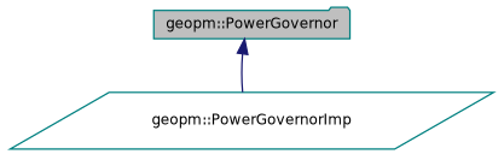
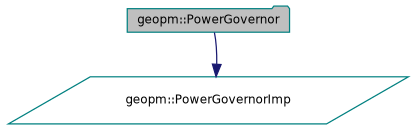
  digraph {
    node [color=teal fontname=Helvetica fontsize=10 style=filled]
    n1 [fillcolor=grey75 fontcolor=black height=0.2 label="geopm::PowerGovernor" shape=folder width=0.4]
    n2 [fillcolor=white height=0.2 label="geopm::PowerGovernorImp" shape=parallelogram width=0.4]
-   n1 -> n2 [color=midnightblue dir=back fontname=Helvetica fontsize=10 labelfontname=Helvetica labelfontsize=10 style=solid]
+   n2 -> n1 [color=midnightblue dir=back fontname=Helvetica fontsize=10 labelfontname=Helvetica labelfontsize=10 style=solid]
  }
